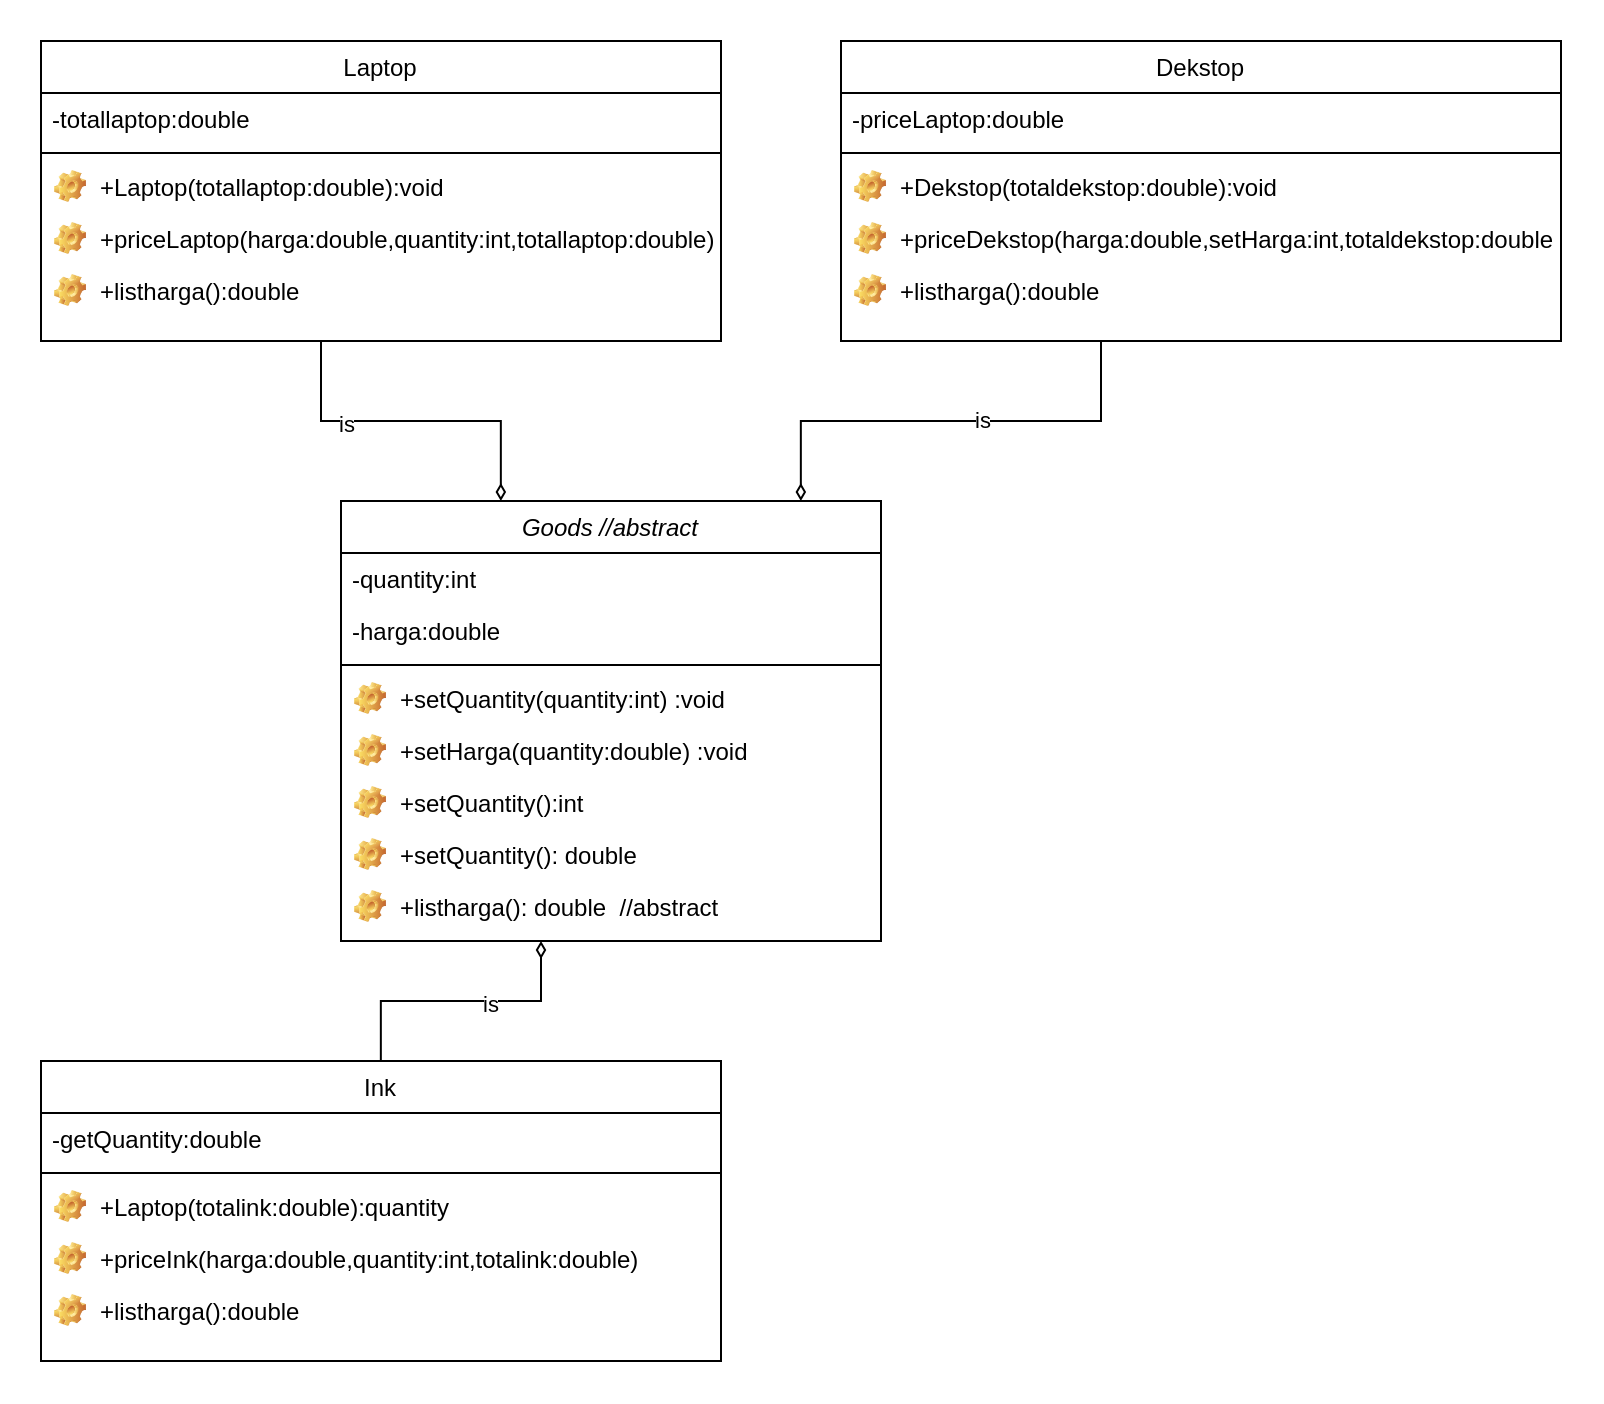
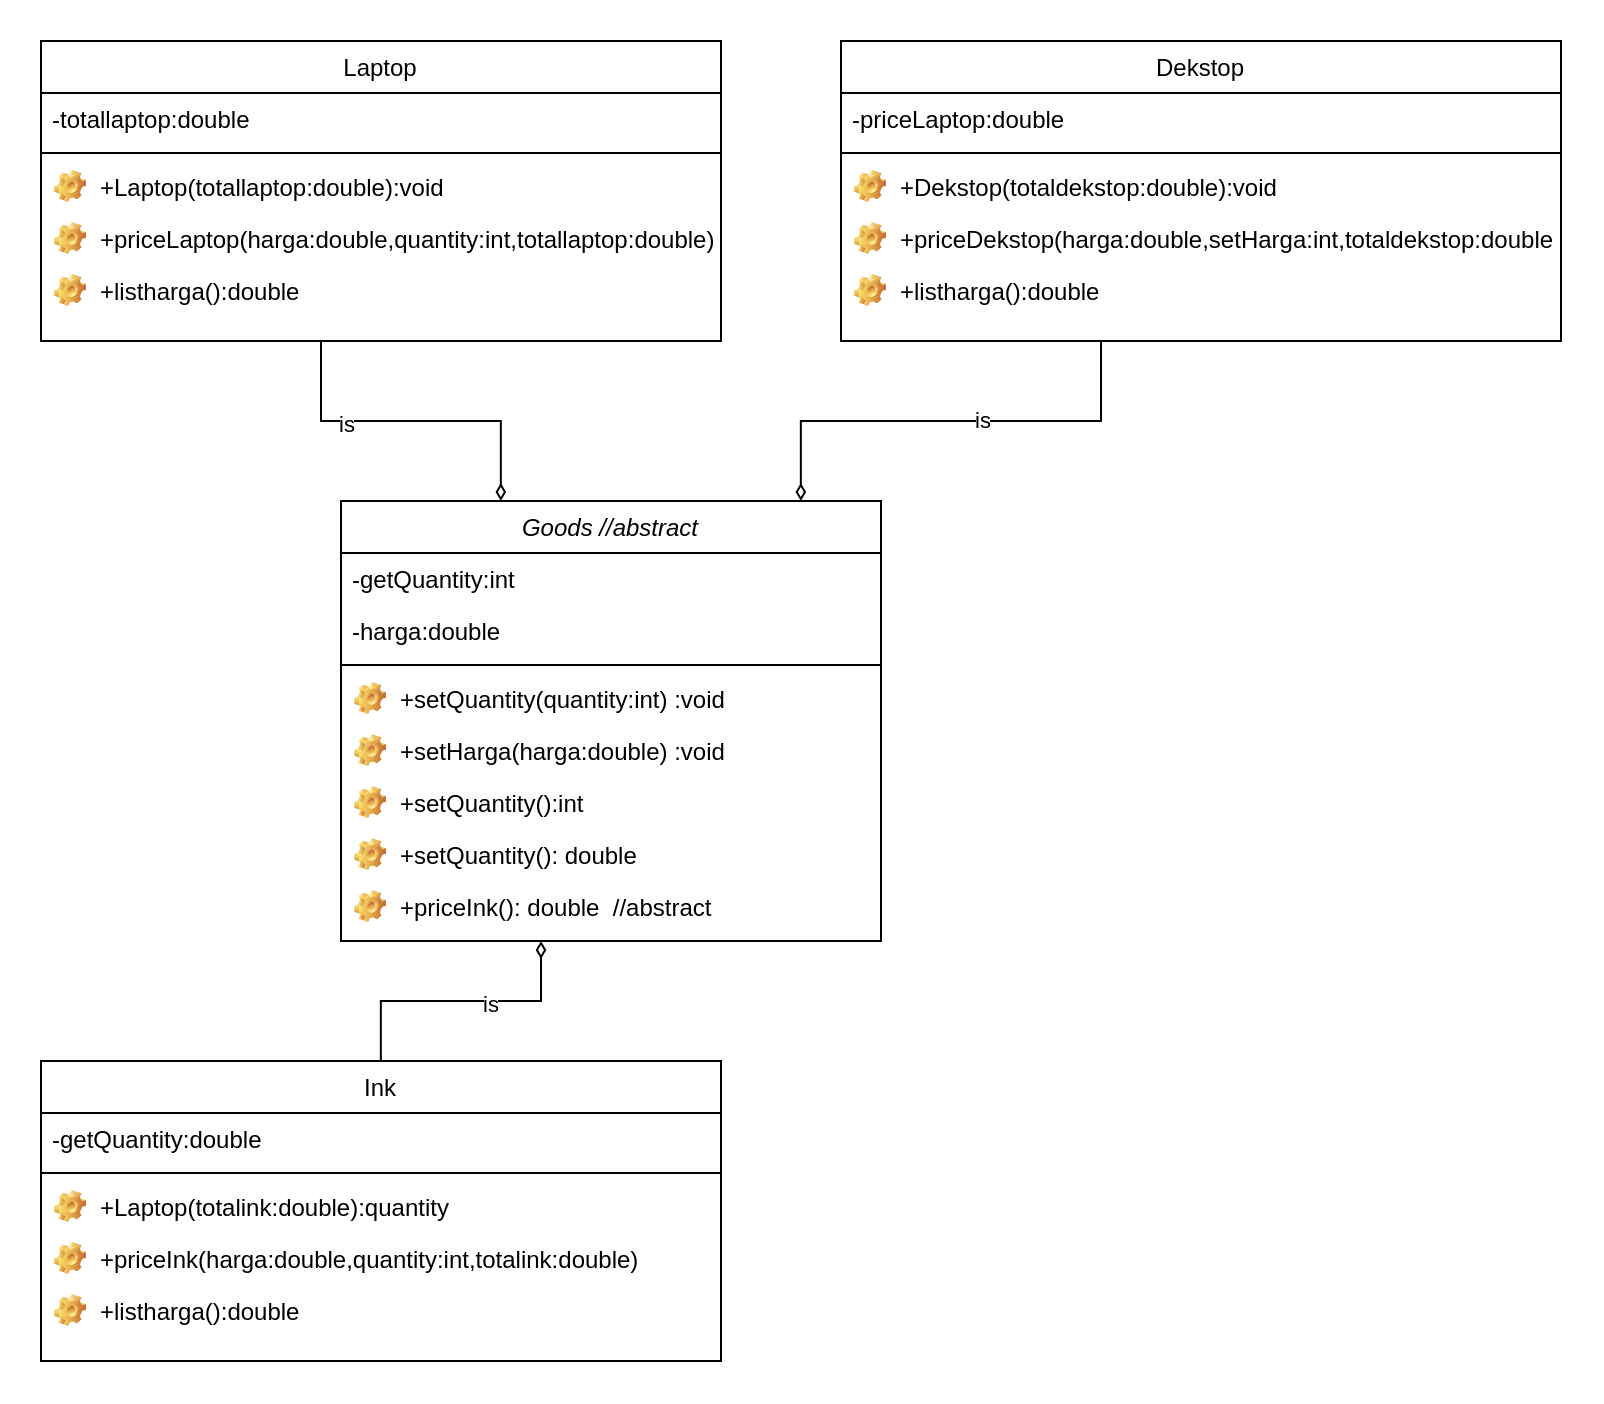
  <mxCell id="0" />
  <mxCell id="1" parent="0" />
  <mxCell id="2" value="Goods //abstract" style="swimlane;fontStyle=2;align=center;verticalAlign=top;childLayout=stackLayout;horizontal=1;startSize=26;horizontalStack=0;resizeParent=1;resizeLast=0;collapsible=1;marginBottom=0;rounded=0;shadow=0;strokeWidth=1;" parent="1" vertex="1"><mxGeometry x="170" y="250" width="270" height="220" as="geometry"><mxRectangle x="230" y="140" width="160" height="26" as="alternateBounds" /></mxGeometry></mxCell>
- <mxCell id="3" value="-quantity:int" style="text;align=left;verticalAlign=top;spacingLeft=4;spacingRight=4;overflow=hidden;rotatable=0;points=[[0,0.5],[1,0.5]];portConstraint=eastwest;" parent="2" vertex="1"><mxGeometry y="26" width="270" height="26" as="geometry" /></mxCell>
+ <mxCell id="3" value="-getQuantity:int" style="text;align=left;verticalAlign=top;spacingLeft=4;spacingRight=4;overflow=hidden;rotatable=0;points=[[0,0.5],[1,0.5]];portConstraint=eastwest;" parent="2" vertex="1"><mxGeometry y="26" width="270" height="26" as="geometry" /></mxCell>
  <mxCell id="4" value="-harga:double" style="text;align=left;verticalAlign=top;spacingLeft=4;spacingRight=4;overflow=hidden;rotatable=0;points=[[0,0.5],[1,0.5]];portConstraint=eastwest;rounded=0;shadow=0;html=0;" parent="2" vertex="1"><mxGeometry y="52" width="270" height="26" as="geometry" /></mxCell>
  <mxCell id="5" value="" style="line;html=1;strokeWidth=1;align=left;verticalAlign=middle;spacingTop=-1;spacingLeft=3;spacingRight=3;rotatable=0;labelPosition=right;points=[];portConstraint=eastwest;" parent="2" vertex="1"><mxGeometry y="78" width="270" height="8" as="geometry" /></mxCell>
  <mxCell id="6" value="+setQuantity(quantity:int) :void" style="label;fontStyle=0;strokeColor=none;fillColor=none;align=left;verticalAlign=top;overflow=hidden;spacingLeft=28;spacingRight=4;rotatable=0;points=[[0,0.5],[1,0.5]];portConstraint=eastwest;imageWidth=16;imageHeight=16;image=img/clipart/Gear_128x128.png" vertex="1" parent="2"><mxGeometry y="86" width="270" height="26" as="geometry" /></mxCell>
- <mxCell id="7" value="+setHarga(quantity:double) :void" style="label;fontStyle=0;strokeColor=none;fillColor=none;align=left;verticalAlign=top;overflow=hidden;spacingLeft=28;spacingRight=4;rotatable=0;points=[[0,0.5],[1,0.5]];portConstraint=eastwest;imageWidth=16;imageHeight=16;image=img/clipart/Gear_128x128.png" vertex="1" parent="2"><mxGeometry y="112" width="270" height="26" as="geometry" /></mxCell>
+ <mxCell id="7" value="+setHarga(harga:double) :void" style="label;fontStyle=0;strokeColor=none;fillColor=none;align=left;verticalAlign=top;overflow=hidden;spacingLeft=28;spacingRight=4;rotatable=0;points=[[0,0.5],[1,0.5]];portConstraint=eastwest;imageWidth=16;imageHeight=16;image=img/clipart/Gear_128x128.png" vertex="1" parent="2"><mxGeometry y="112" width="270" height="26" as="geometry" /></mxCell>
  <mxCell id="8" value="+setQuantity():int" style="label;fontStyle=0;strokeColor=none;fillColor=none;align=left;verticalAlign=top;overflow=hidden;spacingLeft=28;spacingRight=4;rotatable=0;points=[[0,0.5],[1,0.5]];portConstraint=eastwest;imageWidth=16;imageHeight=16;image=img/clipart/Gear_128x128.png" vertex="1" parent="2"><mxGeometry y="138" width="270" height="26" as="geometry" /></mxCell>
  <mxCell id="9" value="+setQuantity(): double" style="label;fontStyle=0;strokeColor=none;fillColor=none;align=left;verticalAlign=top;overflow=hidden;spacingLeft=28;spacingRight=4;rotatable=0;points=[[0,0.5],[1,0.5]];portConstraint=eastwest;imageWidth=16;imageHeight=16;image=img/clipart/Gear_128x128.png" vertex="1" parent="2"><mxGeometry y="164" width="270" height="26" as="geometry" /></mxCell>
- <mxCell id="10" value="+listharga(): double  //abstract" style="label;fontStyle=0;strokeColor=none;fillColor=none;align=left;verticalAlign=top;overflow=hidden;spacingLeft=28;spacingRight=4;rotatable=0;points=[[0,0.5],[1,0.5]];portConstraint=eastwest;imageWidth=16;imageHeight=16;image=img/clipart/Gear_128x128.png" vertex="1" parent="2"><mxGeometry y="190" width="270" height="26" as="geometry" /></mxCell>
+ <mxCell id="10" value="+priceInk(): double  //abstract" style="label;fontStyle=0;strokeColor=none;fillColor=none;align=left;verticalAlign=top;overflow=hidden;spacingLeft=28;spacingRight=4;rotatable=0;points=[[0,0.5],[1,0.5]];portConstraint=eastwest;imageWidth=16;imageHeight=16;image=img/clipart/Gear_128x128.png" vertex="1" parent="2"><mxGeometry y="190" width="270" height="26" as="geometry" /></mxCell>
  <mxCell id="11" value="" style="endArrow=none;shadow=0;strokeWidth=1;rounded=0;endFill=0;edgeStyle=elbowEdgeStyle;elbow=vertical;exitX=0.296;exitY=0;exitDx=0;exitDy=0;exitPerimeter=0;startArrow=diamondThin;startFill=0;" parent="1" source="2" edge="1"><mxGeometry x="0.5" y="41" relative="1" as="geometry"><mxPoint x="380" y="192" as="sourcePoint" /><mxPoint x="160" y="170" as="targetPoint" /><mxPoint x="-40" y="32" as="offset" /></mxGeometry></mxCell>
  <mxCell id="12" value="is" style="edgeLabel;html=1;align=center;verticalAlign=middle;resizable=0;points=[];" vertex="1" connectable="0" parent="11"><mxGeometry x="0.379" y="1" relative="1" as="geometry"><mxPoint as="offset" /></mxGeometry></mxCell>
  <mxCell id="13" value="Laptop" style="swimlane;fontStyle=0;align=center;verticalAlign=top;childLayout=stackLayout;horizontal=1;startSize=26;horizontalStack=0;resizeParent=1;resizeLast=0;collapsible=1;marginBottom=0;rounded=0;shadow=0;strokeWidth=1;" vertex="1" parent="1"><mxGeometry x="20" y="20" width="340" height="150" as="geometry"><mxRectangle x="230" y="140" width="160" height="26" as="alternateBounds" /></mxGeometry></mxCell>
  <mxCell id="14" value="-totallaptop:double" style="text;align=left;verticalAlign=top;spacingLeft=4;spacingRight=4;overflow=hidden;rotatable=0;points=[[0,0.5],[1,0.5]];portConstraint=eastwest;" vertex="1" parent="13"><mxGeometry y="26" width="340" height="26" as="geometry" /></mxCell>
  <mxCell id="15" value="" style="line;html=1;strokeWidth=1;align=left;verticalAlign=middle;spacingTop=-1;spacingLeft=3;spacingRight=3;rotatable=0;labelPosition=right;points=[];portConstraint=eastwest;" vertex="1" parent="13"><mxGeometry y="52" width="340" height="8" as="geometry" /></mxCell>
  <mxCell id="16" value="+Laptop(totallaptop:double):void" style="label;fontStyle=0;strokeColor=none;fillColor=none;align=left;verticalAlign=top;overflow=hidden;spacingLeft=28;spacingRight=4;rotatable=0;points=[[0,0.5],[1,0.5]];portConstraint=eastwest;imageWidth=16;imageHeight=16;image=img/clipart/Gear_128x128.png" vertex="1" parent="13"><mxGeometry y="60" width="340" height="26" as="geometry" /></mxCell>
  <mxCell id="17" value="+priceLaptop(harga:double,quantity:int,totallaptop:double)" style="label;fontStyle=0;strokeColor=none;fillColor=none;align=left;verticalAlign=top;overflow=hidden;spacingLeft=28;spacingRight=4;rotatable=0;points=[[0,0.5],[1,0.5]];portConstraint=eastwest;imageWidth=16;imageHeight=16;image=img/clipart/Gear_128x128.png" vertex="1" parent="13"><mxGeometry y="86" width="340" height="26" as="geometry" /></mxCell>
  <mxCell id="18" value="+listharga():double" style="label;fontStyle=0;strokeColor=none;fillColor=none;align=left;verticalAlign=top;overflow=hidden;spacingLeft=28;spacingRight=4;rotatable=0;points=[[0,0.5],[1,0.5]];portConstraint=eastwest;imageWidth=16;imageHeight=16;image=img/clipart/Gear_128x128.png" vertex="1" parent="13"><mxGeometry y="112" width="340" height="26" as="geometry" /></mxCell>
  <mxCell id="19" value="Dekstop" style="swimlane;fontStyle=0;align=center;verticalAlign=top;childLayout=stackLayout;horizontal=1;startSize=26;horizontalStack=0;resizeParent=1;resizeLast=0;collapsible=1;marginBottom=0;rounded=0;shadow=0;strokeWidth=1;" vertex="1" parent="1"><mxGeometry x="420" y="20" width="360" height="150" as="geometry"><mxRectangle x="230" y="140" width="160" height="26" as="alternateBounds" /></mxGeometry></mxCell>
  <mxCell id="20" value="-priceLaptop:double" style="text;align=left;verticalAlign=top;spacingLeft=4;spacingRight=4;overflow=hidden;rotatable=0;points=[[0,0.5],[1,0.5]];portConstraint=eastwest;" vertex="1" parent="19"><mxGeometry y="26" width="360" height="26" as="geometry" /></mxCell>
  <mxCell id="21" value="" style="line;html=1;strokeWidth=1;align=left;verticalAlign=middle;spacingTop=-1;spacingLeft=3;spacingRight=3;rotatable=0;labelPosition=right;points=[];portConstraint=eastwest;" vertex="1" parent="19"><mxGeometry y="52" width="360" height="8" as="geometry" /></mxCell>
  <mxCell id="22" value="+Dekstop(totaldekstop:double):void" style="label;fontStyle=0;strokeColor=none;fillColor=none;align=left;verticalAlign=top;overflow=hidden;spacingLeft=28;spacingRight=4;rotatable=0;points=[[0,0.5],[1,0.5]];portConstraint=eastwest;imageWidth=16;imageHeight=16;image=img/clipart/Gear_128x128.png" vertex="1" parent="19"><mxGeometry y="60" width="360" height="26" as="geometry" /></mxCell>
  <mxCell id="23" value="+priceDekstop(harga:double,setHarga:int,totaldekstop:double)" style="label;fontStyle=0;strokeColor=none;fillColor=none;align=left;verticalAlign=top;overflow=hidden;spacingLeft=28;spacingRight=4;rotatable=0;points=[[0,0.5],[1,0.5]];portConstraint=eastwest;imageWidth=16;imageHeight=16;image=img/clipart/Gear_128x128.png" vertex="1" parent="19"><mxGeometry y="86" width="360" height="26" as="geometry" /></mxCell>
  <mxCell id="24" value="+listharga():double" style="label;fontStyle=0;strokeColor=none;fillColor=none;align=left;verticalAlign=top;overflow=hidden;spacingLeft=28;spacingRight=4;rotatable=0;points=[[0,0.5],[1,0.5]];portConstraint=eastwest;imageWidth=16;imageHeight=16;image=img/clipart/Gear_128x128.png" vertex="1" parent="19"><mxGeometry y="112" width="360" height="26" as="geometry" /></mxCell>
  <mxCell id="25" value="Ink" style="swimlane;fontStyle=0;align=center;verticalAlign=top;childLayout=stackLayout;horizontal=1;startSize=26;horizontalStack=0;resizeParent=1;resizeLast=0;collapsible=1;marginBottom=0;rounded=0;shadow=0;strokeWidth=1;" vertex="1" parent="1"><mxGeometry x="20" y="530" width="340" height="150" as="geometry"><mxRectangle x="230" y="140" width="160" height="26" as="alternateBounds" /></mxGeometry></mxCell>
  <mxCell id="26" value="-getQuantity:double" style="text;align=left;verticalAlign=top;spacingLeft=4;spacingRight=4;overflow=hidden;rotatable=0;points=[[0,0.5],[1,0.5]];portConstraint=eastwest;" vertex="1" parent="25"><mxGeometry y="26" width="340" height="26" as="geometry" /></mxCell>
  <mxCell id="27" value="" style="line;html=1;strokeWidth=1;align=left;verticalAlign=middle;spacingTop=-1;spacingLeft=3;spacingRight=3;rotatable=0;labelPosition=right;points=[];portConstraint=eastwest;" vertex="1" parent="25"><mxGeometry y="52" width="340" height="8" as="geometry" /></mxCell>
  <mxCell id="28" value="+Laptop(totalink:double):quantity" style="label;fontStyle=0;strokeColor=none;fillColor=none;align=left;verticalAlign=top;overflow=hidden;spacingLeft=28;spacingRight=4;rotatable=0;points=[[0,0.5],[1,0.5]];portConstraint=eastwest;imageWidth=16;imageHeight=16;image=img/clipart/Gear_128x128.png" vertex="1" parent="25"><mxGeometry y="60" width="340" height="26" as="geometry" /></mxCell>
  <mxCell id="29" value="+priceInk(harga:double,quantity:int,totalink:double)" style="label;fontStyle=0;strokeColor=none;fillColor=none;align=left;verticalAlign=top;overflow=hidden;spacingLeft=28;spacingRight=4;rotatable=0;points=[[0,0.5],[1,0.5]];portConstraint=eastwest;imageWidth=16;imageHeight=16;image=img/clipart/Gear_128x128.png" vertex="1" parent="25"><mxGeometry y="86" width="340" height="26" as="geometry" /></mxCell>
  <mxCell id="30" value="+listharga():double" style="label;fontStyle=0;strokeColor=none;fillColor=none;align=left;verticalAlign=top;overflow=hidden;spacingLeft=28;spacingRight=4;rotatable=0;points=[[0,0.5],[1,0.5]];portConstraint=eastwest;imageWidth=16;imageHeight=16;image=img/clipart/Gear_128x128.png" vertex="1" parent="25"><mxGeometry y="112" width="340" height="26" as="geometry" /></mxCell>
  <mxCell id="31" value="" style="endArrow=none;shadow=0;strokeWidth=1;rounded=0;endFill=0;edgeStyle=elbowEdgeStyle;elbow=vertical;exitX=0.296;exitY=0;exitDx=0;exitDy=0;exitPerimeter=0;startArrow=diamondThin;startFill=0;endSize=11;sourcePerimeterSpacing=0;" edge="1" parent="1"><mxGeometry x="0.5" y="41" relative="1" as="geometry"><mxPoint x="399.92" y="250" as="sourcePoint" /><mxPoint x="550" y="170" as="targetPoint" /><mxPoint x="-40" y="32" as="offset" /></mxGeometry></mxCell>
  <mxCell id="32" value="is" style="edgeLabel;html=1;align=center;verticalAlign=middle;resizable=0;points=[];" vertex="1" connectable="0" parent="31"><mxGeometry x="0.138" y="1" relative="1" as="geometry"><mxPoint as="offset" /></mxGeometry></mxCell>
  <mxCell id="33" value="" style="endArrow=diamondThin;shadow=0;strokeWidth=1;rounded=0;endFill=0;edgeStyle=elbowEdgeStyle;elbow=vertical;exitX=0.296;exitY=0;exitDx=0;exitDy=0;exitPerimeter=0;" edge="1" parent="1"><mxGeometry x="0.5" y="41" relative="1" as="geometry"><mxPoint x="189.92" y="530" as="sourcePoint" /><mxPoint x="270" y="470" as="targetPoint" /><mxPoint x="-40" y="32" as="offset" /><Array as="points"><mxPoint x="230" y="500" /></Array></mxGeometry></mxCell>
  <mxCell id="34" value="is" style="edgeLabel;html=1;align=center;verticalAlign=middle;resizable=0;points=[];" vertex="1" connectable="0" parent="33"><mxGeometry x="0.212" y="-1" relative="1" as="geometry"><mxPoint as="offset" /></mxGeometry></mxCell>
